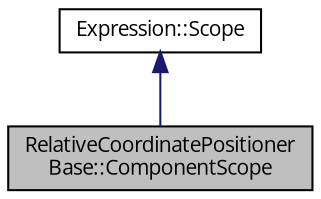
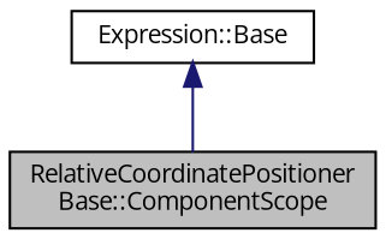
  digraph {
    fontname="Open Sans"
    node [color=black fontname="Open Sans" fontsize=10 shape=record]
    n1 [fillcolor=grey75 fontcolor=black height=0.2 label="RelativeCoordinatePositioner\lBase::ComponentScope" style=filled width=0.4]
-   n2 [height=0.2 label="Expression::Scope" width=0.4]
+   n2 [height=0.2 label="Expression::Base" width=0.4]
    n2 -> n1 [color=midnightblue dir=back fontname="Open Sans" fontsize=10 labelfontname=Helvetica labelfontsize=10 style=solid]
  }
